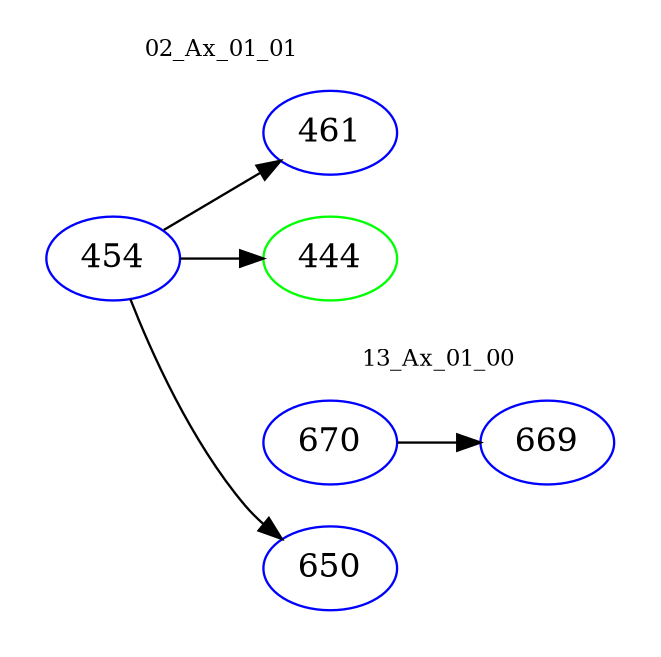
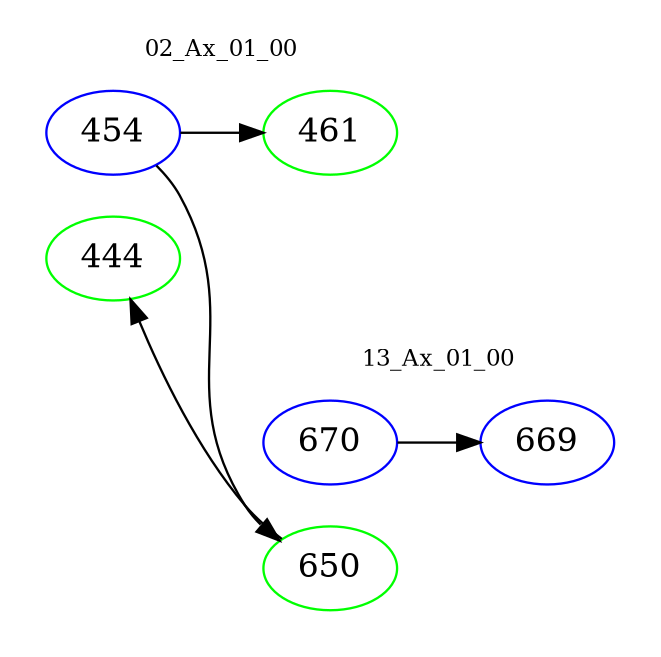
  digraph {
    rankdir=LR
    node [color=blue]
    edge [color=black]
    n1 [label=454]
    n2 [color=green label=444]
-   n3 [label=461]
+   n3 [color=green label=461]
    n4 [label=670]
-   n5 [label=650]
+   n5 [color=green label=650]
    n6 [label=669]
    subgraph cluster_1 {
      color=white
      fontsize=10
-     label="02_Ax_01_01"
+     label="02_Ax_01_00"
      n1
      n2
      n3
    }
    subgraph cluster_2 {
      color=white
      fontsize=10
      label="13_Ax_01_00"
      n4
      n5
      n6
    }
-   n1 -> n2
+   n5 -> n2
    n1 -> n3
    n1 -> n5
    n4 -> n6
  }
